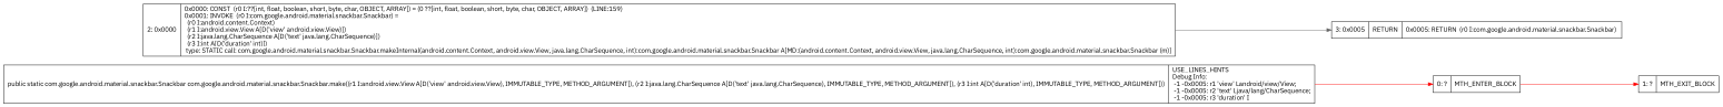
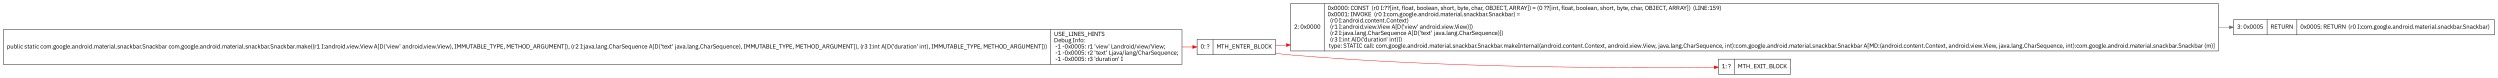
  digraph {
    fontname="IBM Plex Sans"
    rankdir=LR
    node [fontname="IBM Plex Sans" shape=record]
    edge [color=red fontname="IBM Plex Sans"]
    n1 [label="{0\:\ ?|MTH_ENTER_BLOCK\l}"]
    n2 [label="{2\:\ 0x0000|0x0000: CONST  (r0 I:??[int, float, boolean, short, byte, char, OBJECT, ARRAY]) = (0 ??[int, float, boolean, short, byte, char, OBJECT, ARRAY])  (LINE:159)\l0x0001: INVOKE  (r0 I:com.google.android.material.snackbar.Snackbar) = \l  (r0 I:android.content.Context)\l  (r1 I:android.view.View A[D('view' android.view.View)])\l  (r2 I:java.lang.CharSequence A[D('text' java.lang.CharSequence)])\l  (r3 I:int A[D('duration' int)])\l type: STATIC call: com.google.android.material.snackbar.Snackbar.makeInternal(android.content.Context, android.view.View, java.lang.CharSequence, int):com.google.android.material.snackbar.Snackbar A[MD:(android.content.Context, android.view.View, java.lang.CharSequence, int):com.google.android.material.snackbar.Snackbar (m)]\l}"]
    n3 [label="{1\:\ ?|MTH_EXIT_BLOCK\l}"]
    n4 [label="{3\:\ 0x0005|RETURN\l|0x0005: RETURN  (r0 I:com.google.android.material.snackbar.Snackbar) \l}"]
    n5 [label="{public static com.google.android.material.snackbar.Snackbar com.google.android.material.snackbar.Snackbar.make((r1 I:android.view.View A[D('view' android.view.View), IMMUTABLE_TYPE, METHOD_ARGUMENT]), (r2 I:java.lang.CharSequence A[D('text' java.lang.CharSequence), IMMUTABLE_TYPE, METHOD_ARGUMENT]), (r3 I:int A[D('duration' int), IMMUTABLE_TYPE, METHOD_ARGUMENT]))  | USE_LINES_HINTS\lDebug Info:\l  \-1 \-0x0005: r1 'view' Landroid\/view\/View;\l  \-1 \-0x0005: r2 'text' Ljava\/lang\/CharSequence;\l  \-1 \-0x0005: r3 'duration' I\l}"]
+   n1 -> n2
    n1 -> n3
    n2 -> n4 [color=gray40]
    n5 -> n1
  }
